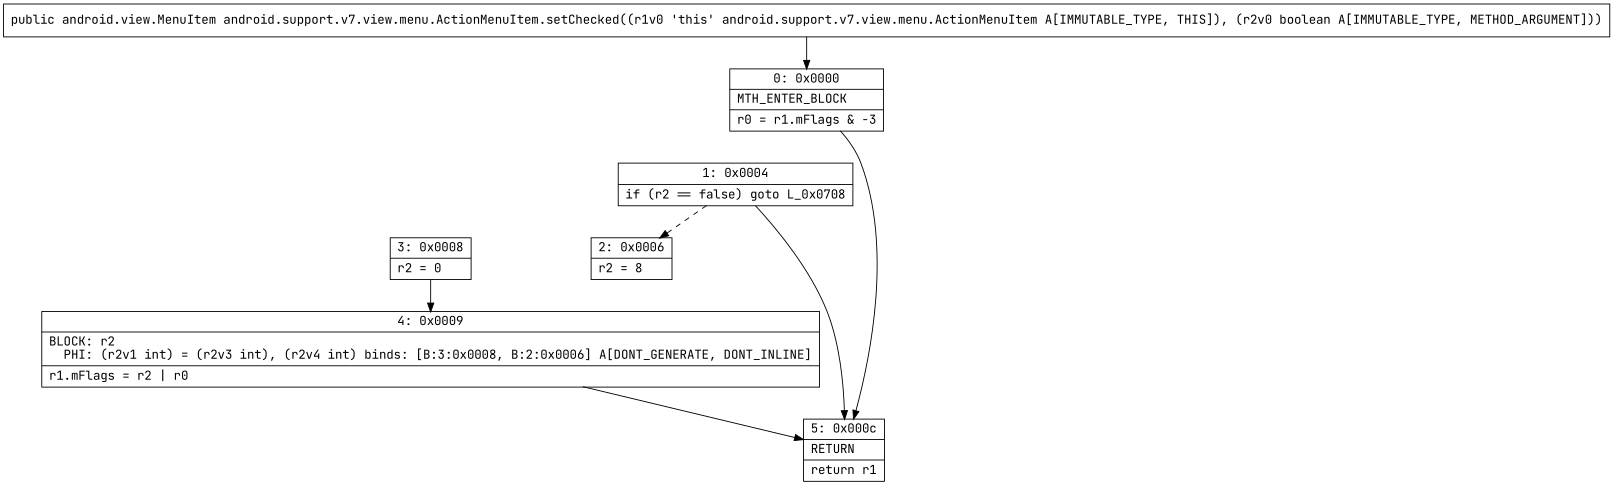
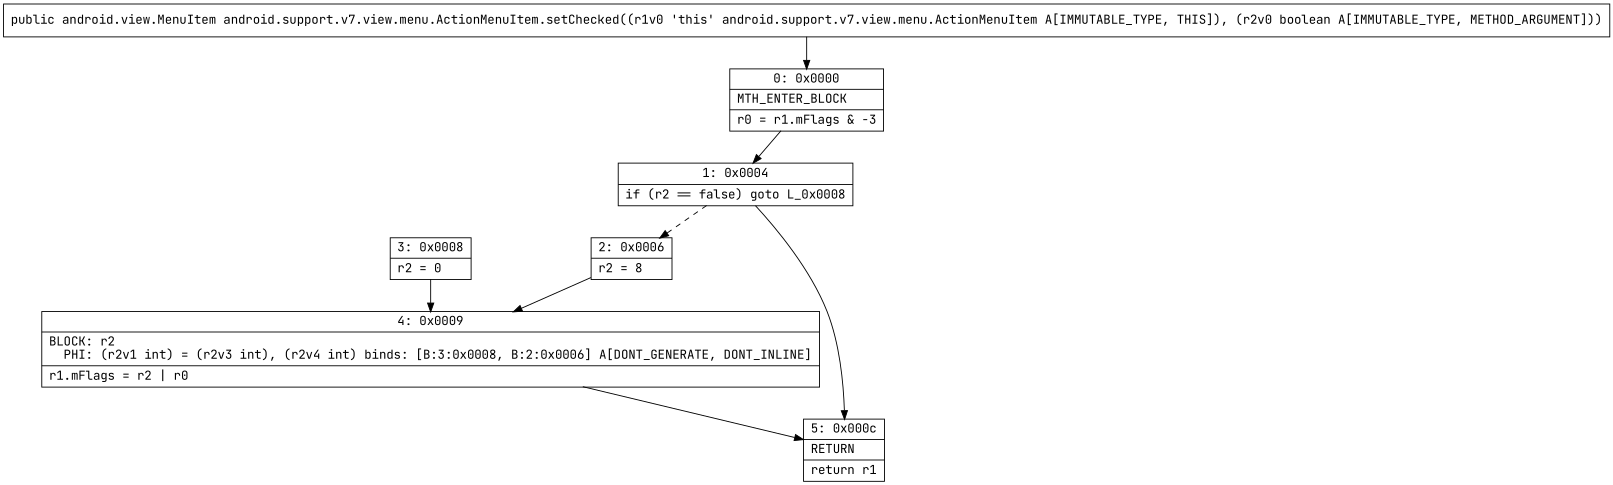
  digraph {
    fontname="JetBrains Mono"
    node [fontname="JetBrains Mono" shape=record]
    edge [fontname="JetBrains Mono"]
    n1 [label="{0\:\ 0x0000|MTH_ENTER_BLOCK\l|r0 = r1.mFlags & \-3\l}"]
-   n2 [label="{1\:\ 0x0004|if (r2 == false) goto L_0x0708\l}"]
+   n2 [label="{1\:\ 0x0004|if (r2 == false) goto L_0x0008\l}"]
    n3 [label="{2\:\ 0x0006|r2 = 8\l}"]
    n4 [label="{5\:\ 0x000c|RETURN\l|return r1\l}"]
    n5 [label="{4\:\ 0x0009|BLOCK: r2 \l  PHI: (r2v1 int) = (r2v3 int), (r2v4 int) binds: [B:3:0x0008, B:2:0x0006] A[DONT_GENERATE, DONT_INLINE]\l|r1.mFlags = r2 \| r0\l}"]
    n6 [label="{3\:\ 0x0008|r2 = 0\l}"]
    n7 [label="{public android.view.MenuItem android.support.v7.view.menu.ActionMenuItem.setChecked((r1v0 'this' android.support.v7.view.menu.ActionMenuItem A[IMMUTABLE_TYPE, THIS]), (r2v0 boolean A[IMMUTABLE_TYPE, METHOD_ARGUMENT])) }"]
-   n1 -> n4
+   n1 -> n2
    n2 -> n3 [style=dashed]
    n2 -> n4
+   n3 -> n5
    n5 -> n4
    n6 -> n5
    n7 -> n1
  }
